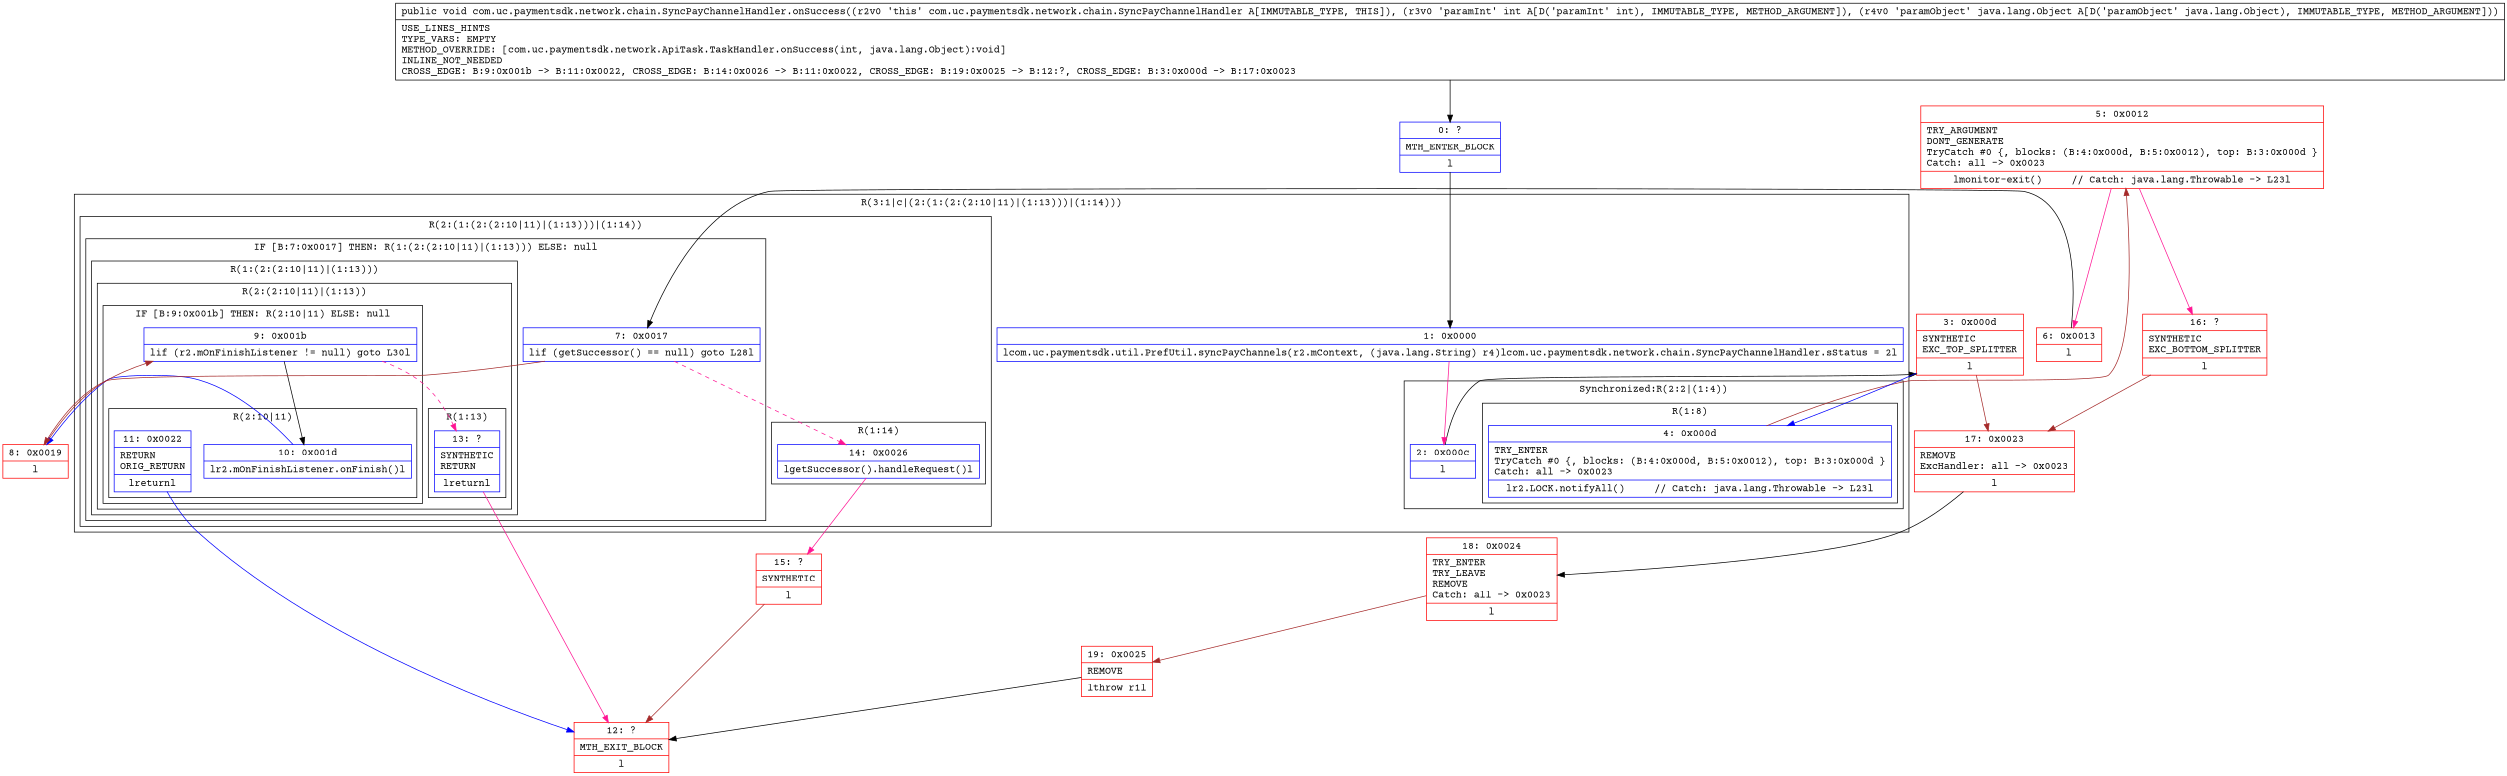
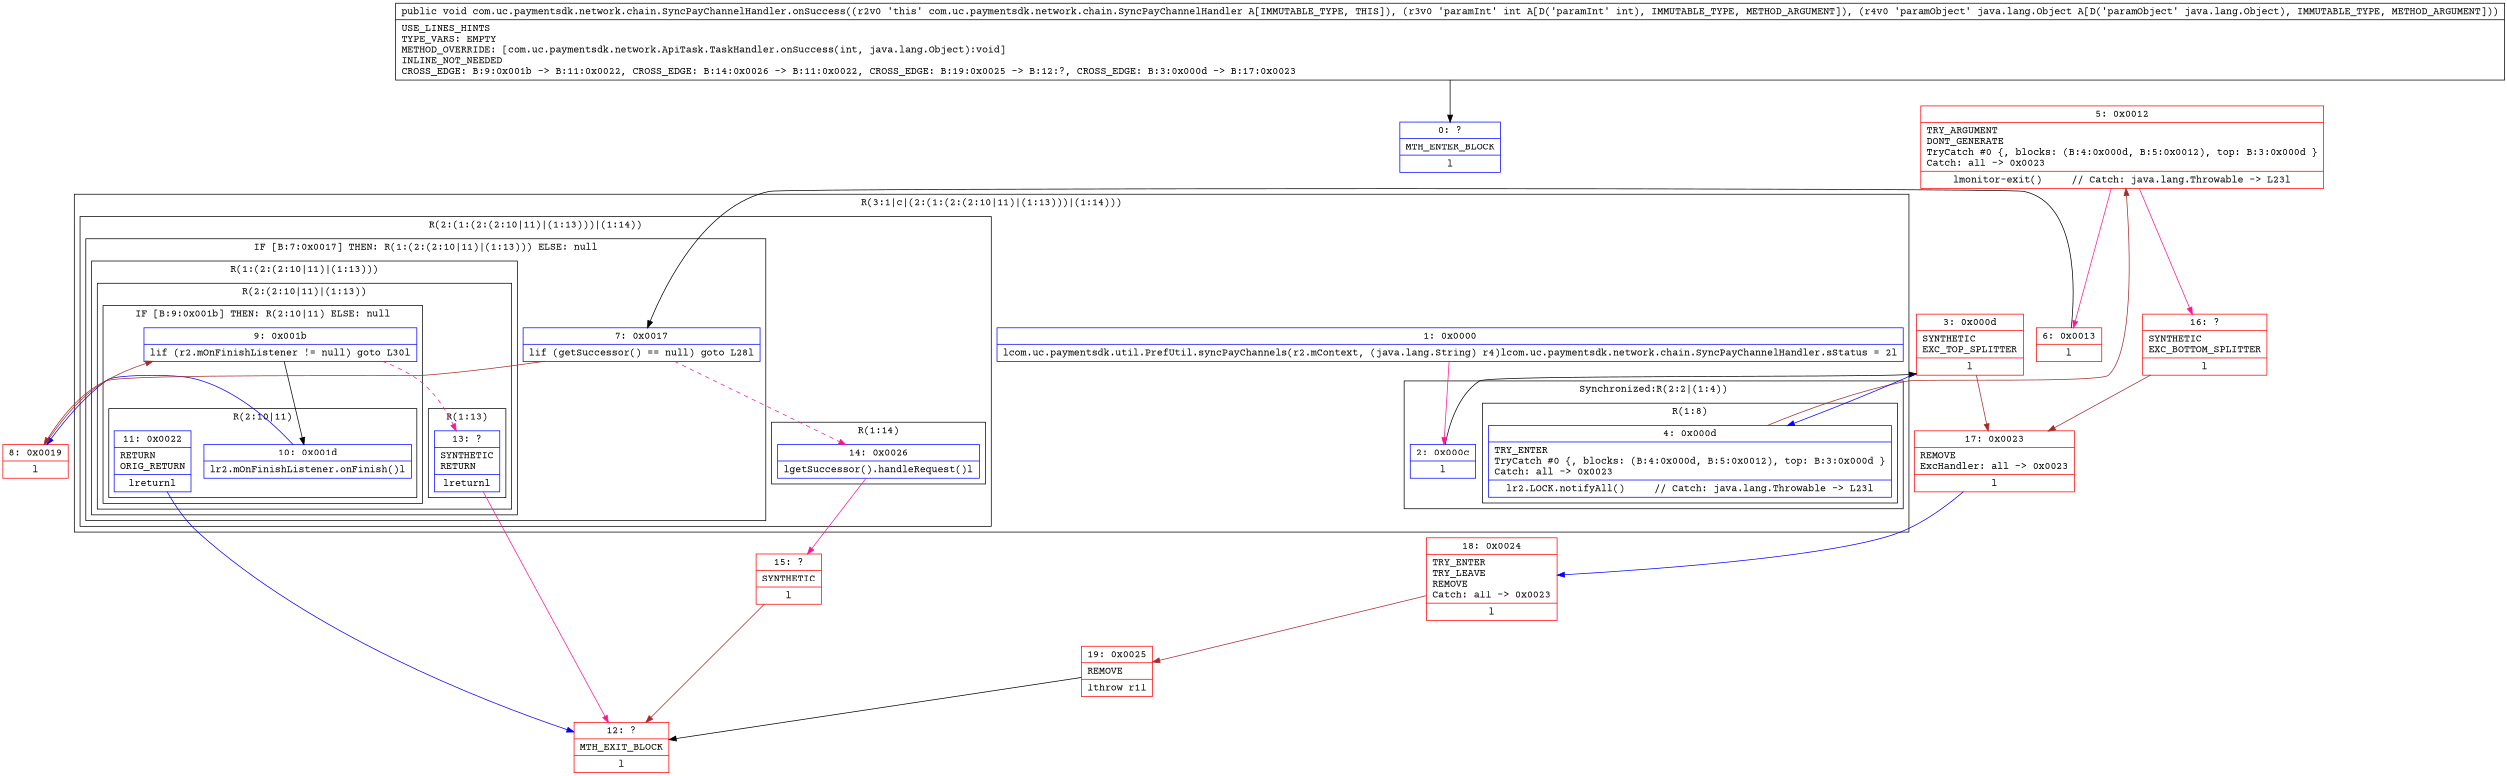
  digraph {
    fontname="Courier Prime"
    node [color=blue fontname="Courier Prime" shape=record]
    edge [color=brown fontname="Courier Prime"]
    n1 [label="{4\:\ 0x000d|TRY_ENTER\lTryCatch #0 \{, blocks: (B:4:0x000d, B:5:0x0012), top: B:3:0x000d \}\lCatch: all \-\> 0x0023\l|lr2.LOCK.notifyAll()     \/\/ Catch: java.lang.Throwable \-\> L23l}"]
    n2 [label="{2\:\ 0x000c|l}"]
    n3 [label="{10\:\ 0x001d|lr2.mOnFinishListener.onFinish()l}"]
    n4 [label="{11\:\ 0x0022|RETURN\lORIG_RETURN\l|lreturnl}"]
    n5 [label="{9\:\ 0x001b|lif (r2.mOnFinishListener != null) goto L30l}"]
    n6 [label="{13\:\ ?|SYNTHETIC\lRETURN\l|lreturnl}"]
    n7 [label="{7\:\ 0x0017|lif (getSuccessor() == null) goto L28l}"]
    n8 [label="{14\:\ 0x0026|lgetSuccessor().handleRequest()l}"]
    n9 [label="{1\:\ 0x0000|lcom.uc.paymentsdk.util.PrefUtil.syncPayChannels(r2.mContext, (java.lang.String) r4)lcom.uc.paymentsdk.network.chain.SyncPayChannelHandler.sStatus = 2l}"]
    n10 [color=red label="{5\:\ 0x0012|TRY_ARGUMENT\lDONT_GENERATE\lTryCatch #0 \{, blocks: (B:4:0x000d, B:5:0x0012), top: B:3:0x000d \}\lCatch: all \-\> 0x0023\l|lmonitor\-exit()     \/\/ Catch: java.lang.Throwable \-\> L23l}"]
    n11 [color=red label="{3\:\ 0x000d|SYNTHETIC\lEXC_TOP_SPLITTER\l|l}"]
    n12 [color=red label="{8\:\ 0x0019|l}"]
    n13 [color=red label="{12\:\ ?|MTH_EXIT_BLOCK\l|l}"]
    n14 [color=red label="{15\:\ ?|SYNTHETIC\l|l}"]
    n15 [color=red label="{17\:\ 0x0023|REMOVE\lExcHandler: all \-\> 0x0023\l|l}"]
    n16 [color=red label="{6\:\ 0x0013|l}"]
    n17 [color=red label="{16\:\ ?|SYNTHETIC\lEXC_BOTTOM_SPLITTER\l|l}"]
    n18 [label="{0\:\ ?|MTH_ENTER_BLOCK\l|l}"]
    n19 [color=red label="{18\:\ 0x0024|TRY_ENTER\lTRY_LEAVE\lREMOVE\lCatch: all \-\> 0x0023\l|l}"]
    n20 [color=red label="{19\:\ 0x0025|REMOVE\l|lthrow r1l}"]
    n21 [label="{public void com.uc.paymentsdk.network.chain.SyncPayChannelHandler.onSuccess((r2v0 'this' com.uc.paymentsdk.network.chain.SyncPayChannelHandler A[IMMUTABLE_TYPE, THIS]), (r3v0 'paramInt' int A[D('paramInt' int), IMMUTABLE_TYPE, METHOD_ARGUMENT]), (r4v0 'paramObject' java.lang.Object A[D('paramObject' java.lang.Object), IMMUTABLE_TYPE, METHOD_ARGUMENT]))  | USE_LINES_HINTS\lTYPE_VARS: EMPTY\lMETHOD_OVERRIDE: [com.uc.paymentsdk.network.ApiTask.TaskHandler.onSuccess(int, java.lang.Object):void]\lINLINE_NOT_NEEDED\lCROSS_EDGE: B:9:0x001b \-\> B:11:0x0022, CROSS_EDGE: B:14:0x0026 \-\> B:11:0x0022, CROSS_EDGE: B:19:0x0025 \-\> B:12:?, CROSS_EDGE: B:3:0x000d \-\> B:17:0x0023\l}" color=""]
    subgraph cluster_1 {
      label="R(3:1|c|(2:(1:(2:(2:10|11)|(1:13)))|(1:14)))"
      n9
      subgraph cluster_2 {
        label="Synchronized:R(2:2|(1:4))"
        n2
        subgraph cluster_3 {
          label="R(1:8)"
          n1
        }
      }
      subgraph cluster_4 {
        label="R(2:(1:(2:(2:10|11)|(1:13)))|(1:14))"
        subgraph cluster_5 {
          label="IF [B:7:0x0017] THEN: R(1:(2:(2:10|11)|(1:13))) ELSE: null"
          n7
          subgraph cluster_6 {
            label="R(1:(2:(2:10|11)|(1:13)))"
            subgraph cluster_7 {
              label="R(2:(2:10|11)|(1:13))"
              subgraph cluster_8 {
                label="IF [B:9:0x001b] THEN: R(2:10|11) ELSE: null"
                n5
                subgraph cluster_9 {
                  label="R(2:10|11)"
                  n3
                  n4
                }
              }
              subgraph cluster_10 {
                label="R(1:13)"
                n6
              }
            }
          }
        }
        subgraph cluster_11 {
          label="R(1:14)"
          n8
        }
      }
    }
    n1 -> n10
    n2 -> n11 [color=black]
    n3 -> n12 [color=blue]
    n4 -> n13 [color=blue]
    n5 -> n3 [color=black]
    n5 -> n6 [color=deeppink style=dashed]
    n6 -> n13 [color=deeppink]
    n7 -> n8 [color=deeppink style=dashed]
    n7 -> n12
    n8 -> n14 [color=deeppink]
    n9 -> n2 [color=deeppink]
    n10 -> n16 [color=deeppink]
    n10 -> n17 [color=deeppink]
    n11 -> n1 [color=blue]
    n11 -> n15
    n12 -> n5
    n14 -> n13
-   n15 -> n19 [color=black]
+   n15 -> n19 [color=blue]
    n16 -> n7 [color=black]
    n17 -> n15
-   n18 -> n9 [color=black]
    n19 -> n20
    n20 -> n13 [color=black]
    n21 -> n18 [color=black]
  }
